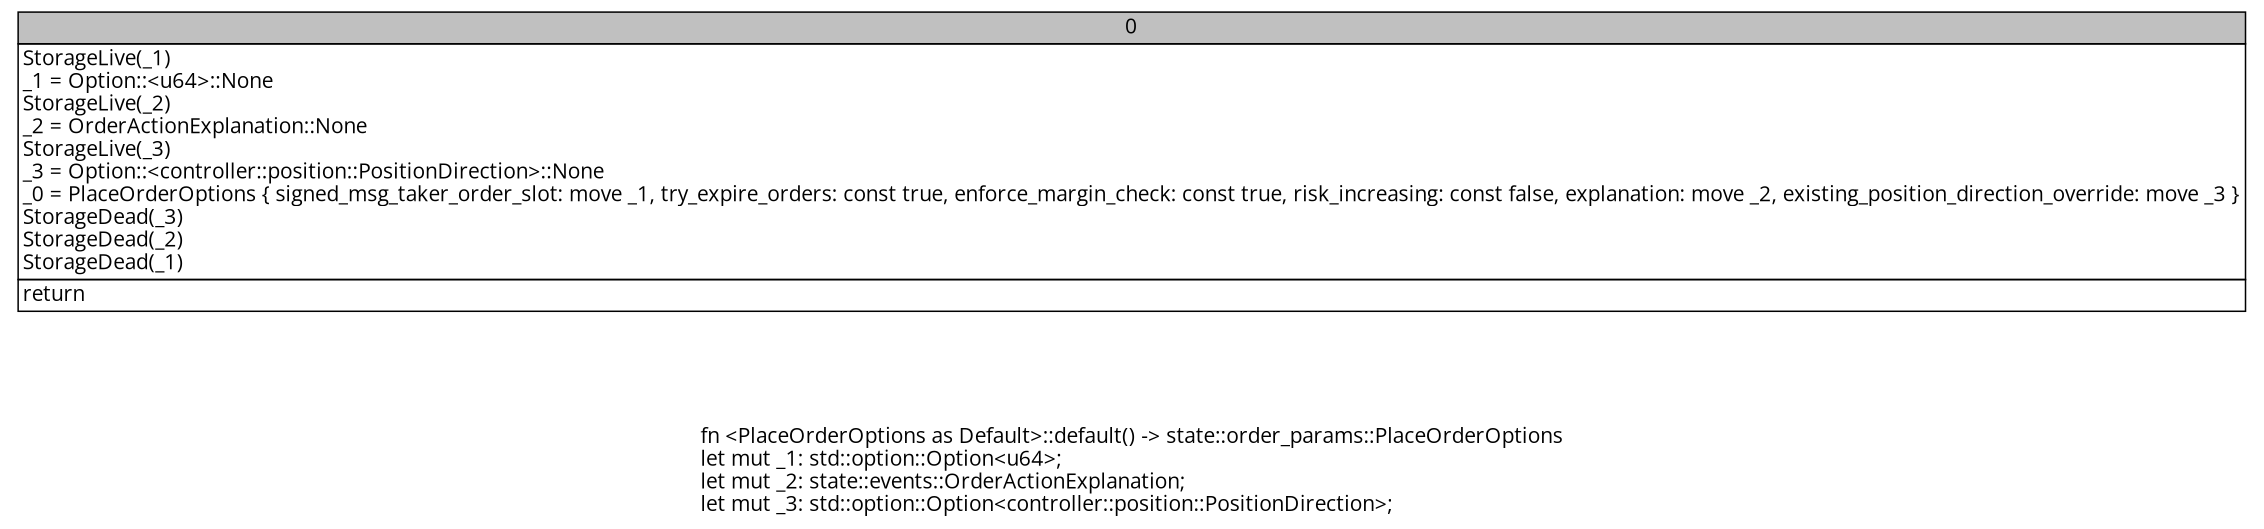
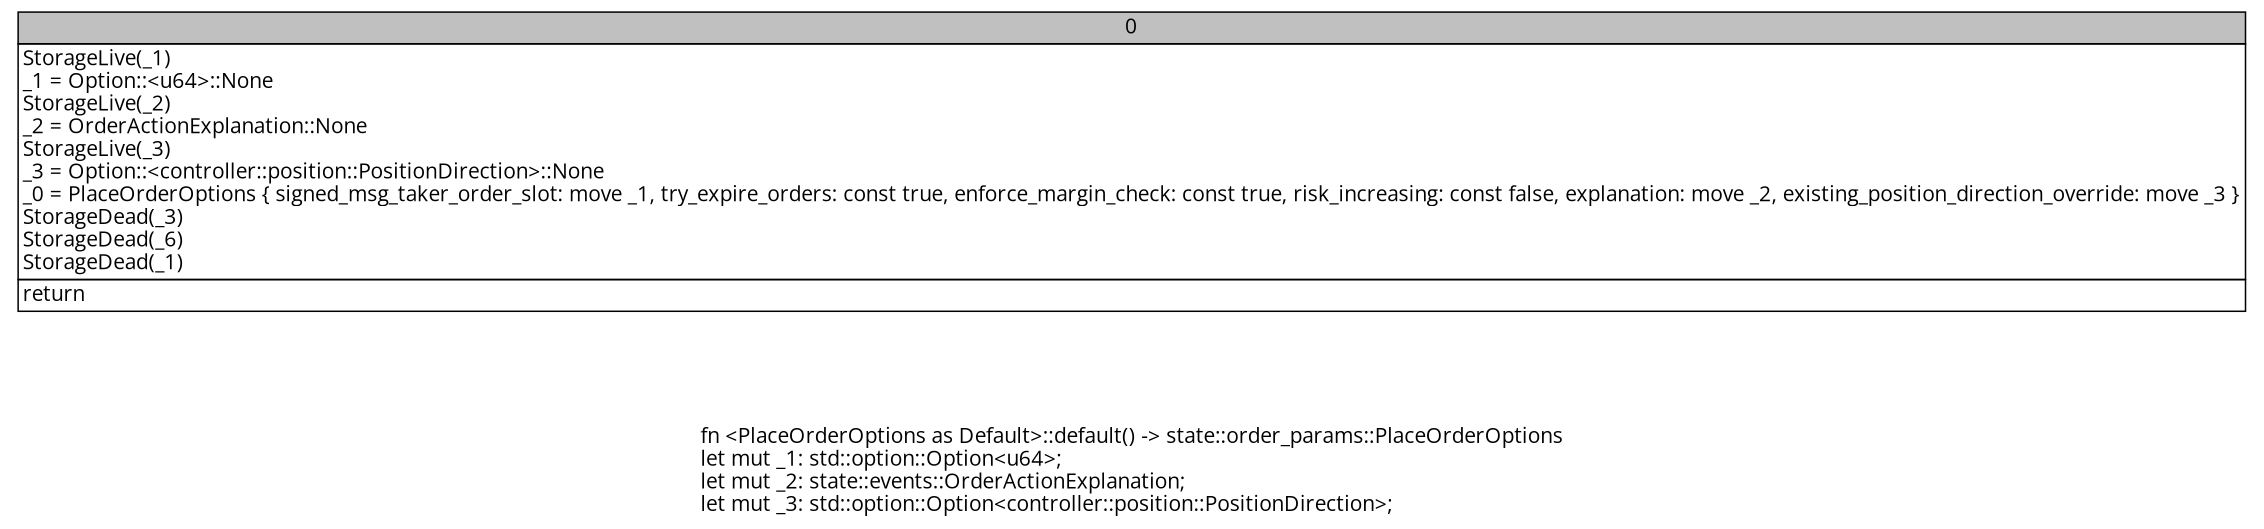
  digraph {
    fontname="Open Sans"
    label=<fn &lt;PlaceOrderOptions as Default&gt;::default() -&gt; state::order_params::PlaceOrderOptions<br align="left"/>let mut _1: std::option::Option&lt;u64&gt;;<br align="left"/>let mut _2: state::events::OrderActionExplanation;<br align="left"/>let mut _3: std::option::Option&lt;controller::position::PositionDirection&gt;;<br align="left"/>>
-   n1 [fontname="Open Sans" label=<<table border="0" cellborder="1" cellspacing="0"><tr><td bgcolor="gray" align="center" colspan="1">0</td></tr><tr><td align="left" balign="left">StorageLive(_1)<br/>_1 = Option::&lt;u64&gt;::None<br/>StorageLive(_2)<br/>_2 = OrderActionExplanation::None<br/>StorageLive(_3)<br/>_3 = Option::&lt;controller::position::PositionDirection&gt;::None<br/>_0 = PlaceOrderOptions { signed_msg_taker_order_slot: move _1, try_expire_orders: const true, enforce_margin_check: const true, risk_increasing: const false, explanation: move _2, existing_position_direction_override: move _3 }<br/>StorageDead(_3)<br/>StorageDead(_2)<br/>StorageDead(_1)<br/></td></tr><tr><td align="left">return</td></tr></table>> shape=none]
+   n1 [fontname="Open Sans" label=<<table border="0" cellborder="1" cellspacing="0"><tr><td bgcolor="gray" align="center" colspan="1">0</td></tr><tr><td align="left" balign="left">StorageLive(_1)<br/>_1 = Option::&lt;u64&gt;::None<br/>StorageLive(_2)<br/>_2 = OrderActionExplanation::None<br/>StorageLive(_3)<br/>_3 = Option::&lt;controller::position::PositionDirection&gt;::None<br/>_0 = PlaceOrderOptions { signed_msg_taker_order_slot: move _1, try_expire_orders: const true, enforce_margin_check: const true, risk_increasing: const false, explanation: move _2, existing_position_direction_override: move _3 }<br/>StorageDead(_3)<br/>StorageDead(_6)<br/>StorageDead(_1)<br/></td></tr><tr><td align="left">return</td></tr></table>> shape=none]
  }
